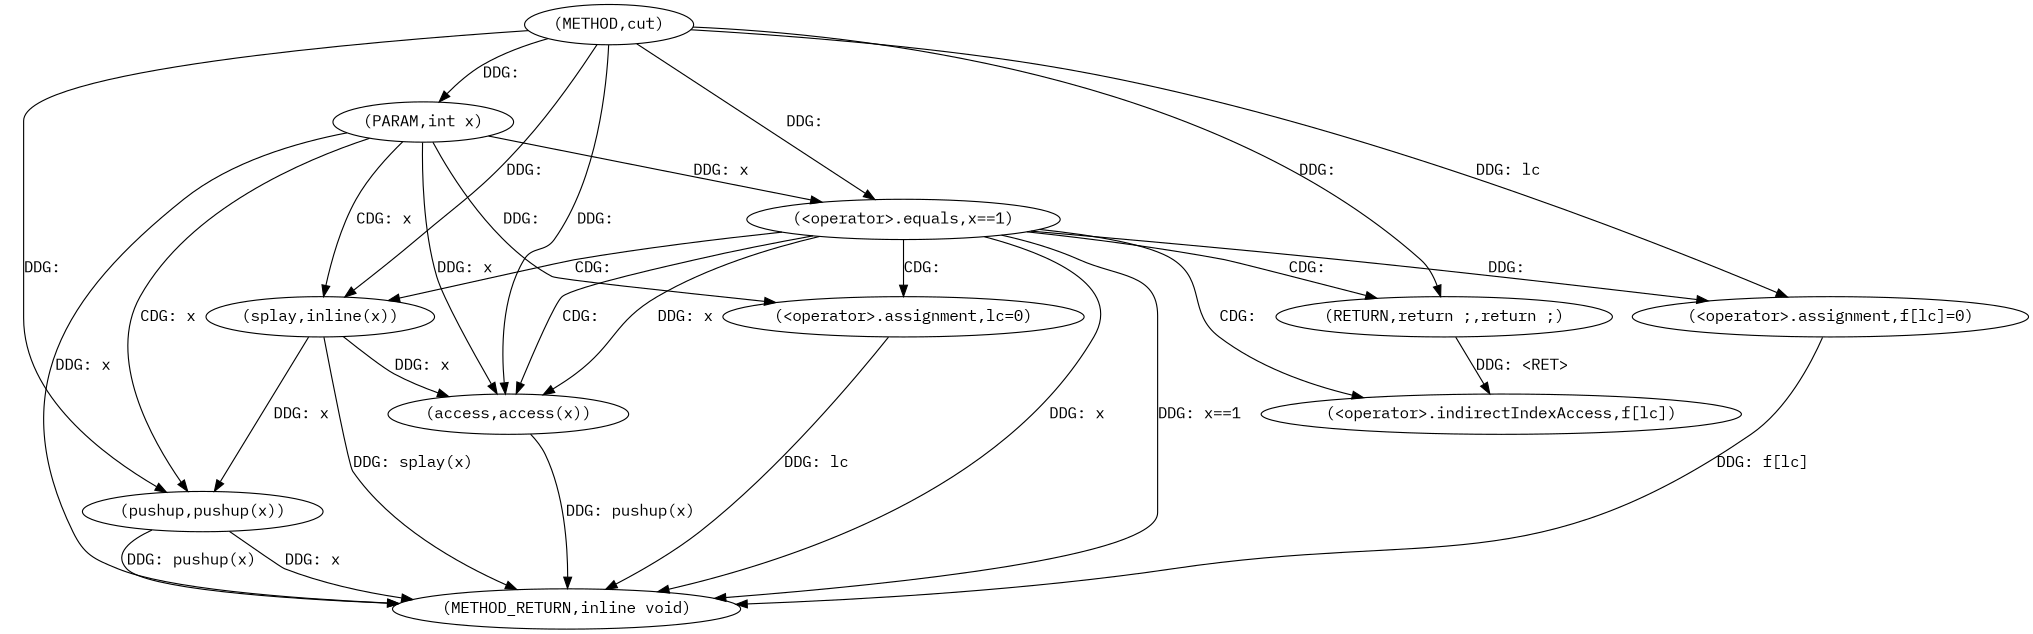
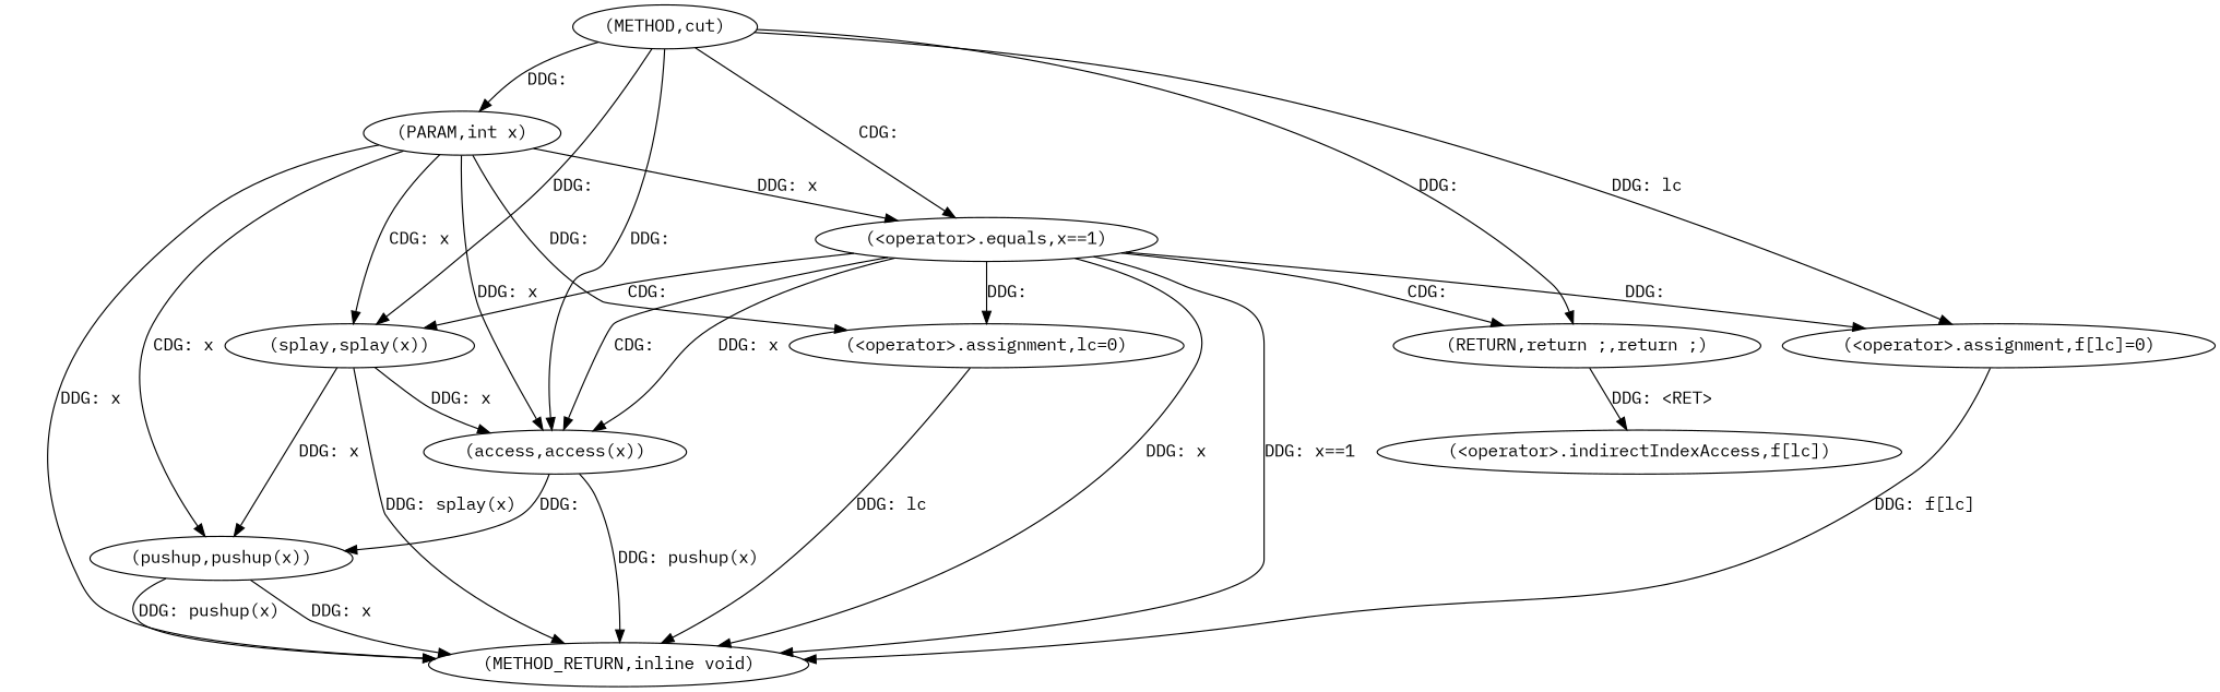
  digraph {
    fontname="IBM Plex Mono"
    node [fontname="IBM Plex Mono"]
    edge [fontname="IBM Plex Mono"]
    n1 [label="(METHOD,cut)"]
    n2 [label="(PARAM,int x)"]
    n3 [label="(<operator>.equals,x==1)"]
    n4 [label="(RETURN,return ;,return ;)"]
    n5 [label="(access,access(x))"]
-   n6 [label="(splay,inline(x))"]
+   n6 [label="(splay,splay(x))"]
    n7 [label="(<operator>.assignment,f[lc]=0)"]
    n8 [label="(pushup,pushup(x))"]
    n9 [label="(<operator>.assignment,lc=0)"]
    n10 [label="(METHOD_RETURN,inline void)"]
    n11 [label="(<operator>.indirectIndexAccess,f[lc])"]
    n1 -> n2 [label="DDG: "]
-   n1 -> n3 [label="DDG: "]
+   n1 -> n3 [label="CDG: "]
    n1 -> n4 [label="DDG: "]
    n1 -> n5 [label="DDG: "]
    n1 -> n6 [label="DDG: "]
    n1 -> n7 [label="DDG: lc"]
-   n1 -> n8 [label="DDG: "]
+   n5 -> n8 [label="DDG: "]
    n2 -> n3 [label="DDG: x"]
    n2 -> n5 [label="DDG: x"]
    n2 -> n6 [label="CDG: x"]
    n2 -> n8 [label="CDG: x"]
    n2 -> n9 [label="DDG: "]
    n2 -> n10 [label="DDG: x"]
    n3 -> n4 [label="CDG: "]
    n3 -> n5 [label="DDG: x"]
    n3 -> n5 [label="CDG: "]
    n3 -> n6 [label="CDG: "]
    n3 -> n7 [label="DDG: "]
-   n3 -> n9 [label="CDG: "]
+   n3 -> n9 [label="DDG: "]
    n3 -> n10 [label="DDG: x"]
    n3 -> n10 [label="DDG: x==1"]
-   n3 -> n11 [label="CDG: "]
    n4 -> n11 [label="DDG: <RET>"]
    n5 -> n10 [label="DDG: pushup(x)"]
    n6 -> n5 [label="DDG: x"]
    n6 -> n8 [label="DDG: x"]
    n6 -> n10 [label="DDG: splay(x)"]
    n7 -> n10 [label="DDG: f[lc]"]
    n8 -> n10 [label="DDG: x"]
    n8 -> n10 [label="DDG: pushup(x)"]
    n9 -> n10 [label="DDG: lc"]
  }
